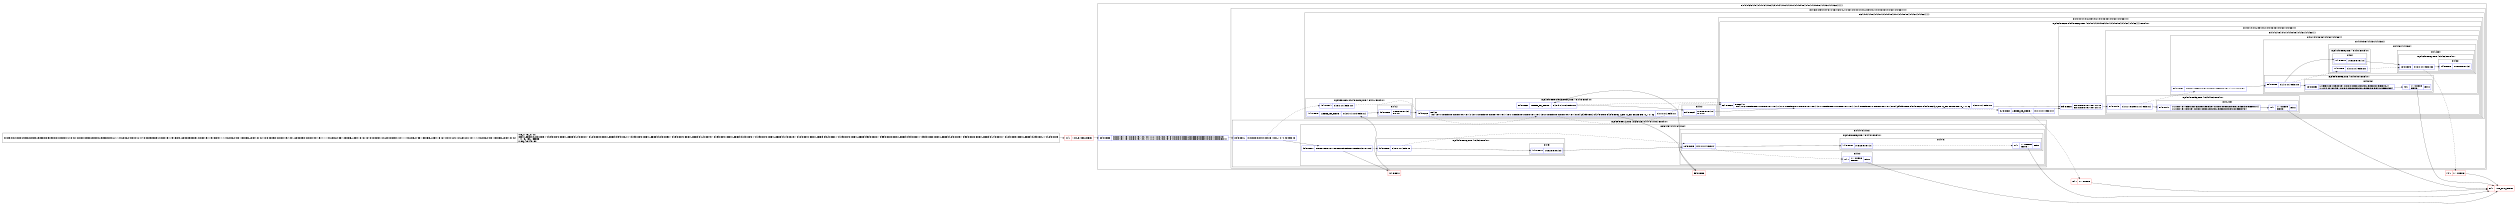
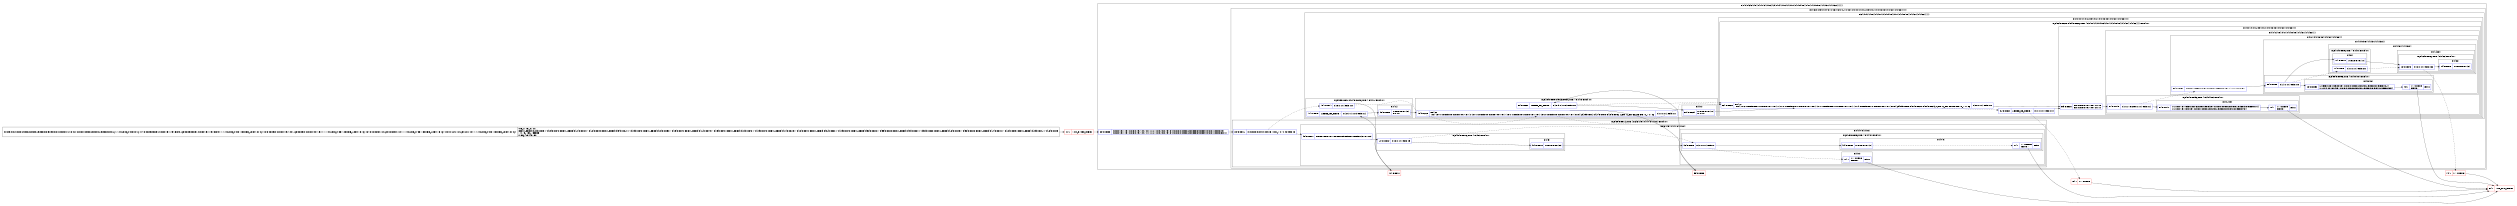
  digraph {
    fontname=Lato
    rankdir=LR
    node [color=blue fontname=Lato shape=record]
    edge [fontname=Lato]
    n1 [label="{42\:\ 0x001b|r7.removeView(r0)\l}"]
    n2 [label="{41\:\ 0x0019|if (r0 != null) goto L5\l}"]
    n3 [label="{44\:\ 0x0020|r7.removeView(r1)\l}"]
    n4 [label="{67\:\ ?|SYNTHETIC\lRETURN\l|return\l}"]
    n5 [label="{43\:\ 0x001e|if (r1 != null) goto L7\l}"]
    n6 [label="{66\:\ ?|SYNTHETIC\lRETURN\l|return\l}"]
    n7 [label="{40\:\ 0x0016|androidx.core.view.ViewCompat.setScrollIndicators(r8, r9, r10)\l}"]
    n8 [label="{39\:\ 0x0014|if (android.os.Build.VERSION.SDK_INT \>= 23) goto L3\l}"]
    n9 [label="{48\:\ 0x002a|r7.removeView(r0)\lr0 = null\l}"]
    n10 [label="{45\:\ 0x0024|if (r0 != null) goto L12\l}"]
    n11 [label="{47\:\ 0x0028|ADDED_TO_REGION\l|if ((r9 & 1) == 0) goto L14\l}"]
    n12 [label="{52\:\ 0x0034|r7.removeView(r1)\lr1 = null\l}"]
    n13 [label="{49\:\ 0x002e|PHI: r0 \l  PHI: (r0v2 'indicatorUp' android.view.View) = (r0v1 'indicatorUp' android.view.View), (r0v1 'indicatorUp' android.view.View), (r0v3 'indicatorUp' android.view.View) binds: [B:45:0x0024, B:47:0x0028, B:48:0x002a] A[DONT_GENERATE, DONT_INLINE]\l|if (r1 != null) goto L16\l}"]
    n14 [label="{51\:\ 0x0032|ADDED_TO_REGION\l|if ((r9 & 2) == 0) goto L18\l}"]
    n15 [label="{57\:\ 0x0042|r6.mScrollView.setOnScrollChangeListener(new androidx.appcompat.app.AlertController.C00262())\lr6.mScrollView.post(new androidx.appcompat.app.AlertController.RunnableC00273())\l}"]
    n16 [label="{69\:\ ?|SYNTHETIC\lRETURN\l|return\l}"]
    n17 [label="{56\:\ 0x0040|if (r6.mMessage != null) goto L24\l}"]
    n18 [label="{60\:\ 0x005b|r4.setOnScrollListener(new androidx.appcompat.app.AlertController.C00284())\lr6.mListView.post(new androidx.appcompat.app.AlertController.RunnableC00295())\l}"]
    n19 [label="{70\:\ ?|SYNTHETIC\lRETURN\l|return\l}"]
    n20 [label="{59\:\ 0x0059|if (r4 != null) goto L28\l}"]
    n21 [label="{62\:\ 0x0070|r7.removeView(r2)\l}"]
    n22 [label="{61\:\ 0x006e|if (r2 != null) goto L31\l}"]
    n23 [label="{64\:\ 0x0075|r7.removeView(r3)\l}"]
    n24 [label="{63\:\ 0x0073|if (r3 != null) goto L33\l}"]
    n25 [label="{58\:\ 0x0057|android.widget.ListView android.widget.ListView r4 = r6.mListView\l}"]
    n26 [label="{55\:\ 0x003c|final android.view.View r2 = r0\lfinal android.view.View r3 = r1\l}"]
-   n27 [label="{53\:\ 0x0038|BLOCK: r1 \l  PHI: (r1v3 'indicatorDown' android.view.View) = (r1v2 'indicatorDown' android.view.View), (r1v2 'indicatorDown' android.view.View), (r1v4 'indicatorDown' android.view.View) binds: [B:49:0x002e, B:51:0x0032, B:52:0x0034] A[DONT_GENERATE, DONT_INLINE]\l|if (r0 != null) goto L22\l}"]
+   n27 [label="{53\:\ 0x0038|PHI: r1 \l  PHI: (r1v3 'indicatorDown' android.view.View) = (r1v2 'indicatorDown' android.view.View), (r1v2 'indicatorDown' android.view.View), (r1v4 'indicatorDown' android.view.View) binds: [B:49:0x002e, B:51:0x0032, B:52:0x0034] A[DONT_GENERATE, DONT_INLINE]\l|if (r0 != null) goto L22\l}"]
    n28 [label="{54\:\ 0x003a|ADDED_TO_REGION\l|if (r1 != null) goto L22\l}"]
    n29 [label="{38\:\ 0x0000|android.view.View android.view.View r0 = r6.mWindow.findViewById(androidx.appcompat.C0019R.C0022id.scrollIndicatorUp)\landroid.view.View android.view.View r1 = r6.mWindow.findViewById(androidx.appcompat.C0019R.C0022id.scrollIndicatorDown)\l}"]
    n30 [color=red label="{37\:\ ?|MTH_EXIT_BLOCK\l}"]
    n31 [color=red label="{46\:\ 0x0026}"]
    n32 [color=red label="{50\:\ 0x0030}"]
    n33 [color=red label="{71\:\ ?|SYNTHETIC\l}"]
    n34 [color=red label="{68\:\ ?|SYNTHETIC\l}"]
    n35 [color=red label="{36\:\ ?|MTH_ENTER_BLOCK\l}"]
    n36 [label="{private void androidx.appcompat.app.AlertController.setScrollIndicators((r6v0 'this' androidx.appcompat.app.AlertController A[IMMUTABLE_TYPE, THIS]), (r7v0 'contentPanel' android.view.ViewGroup A[D('contentPanel' android.view.ViewGroup), IMMUTABLE_TYPE, METHOD_ARGUMENT]), (r8v0 'content' android.view.View A[D('content' android.view.View), IMMUTABLE_TYPE, METHOD_ARGUMENT]), (r9v0 'indicators' int A[D('indicators' int), IMMUTABLE_TYPE, METHOD_ARGUMENT]), (r10v0 'mask' int A[D('mask' int), IMMUTABLE_TYPE, METHOD_ARGUMENT]))  | USE_LINES_HINTS\lCROSS_EDGE: B:43:0x001e \-\> B:65:0x0078, CROSS_EDGE: B:41:0x0019 \-\> B:43:0x001e, CROSS_EDGE: B:57:0x0042 \-\> B:65:0x0078, CROSS_EDGE: B:60:0x005b \-\> B:65:0x0078, CROSS_EDGE: B:64:0x0075 \-\> B:65:0x0078, CROSS_EDGE: B:63:0x0073 \-\> B:65:0x0078, CROSS_EDGE: B:61:0x006e \-\> B:63:0x0073, CROSS_EDGE: B:54:0x003a \-\> B:65:0x0078, CROSS_EDGE: B:53:0x0038 \-\> B:55:0x003c, CROSS_EDGE: B:51:0x0032 \-\> B:53:0x0038, CROSS_EDGE: B:49:0x002e \-\> B:53:0x0038, CROSS_EDGE: B:47:0x0028 \-\> B:49:0x002e, CROSS_EDGE: B:45:0x0024 \-\> B:49:0x002e\lINLINE_NOT_NEEDED\lTYPE_VARS: EMPTY\l}" color=""]
    subgraph cluster_1 {
      label="R(2:1|(2:(3:3|(1:5)|(2:(2:7|8)|(1:10)))|(3:(1:14)|(1:18)|(1:(2:22|(2:(2:24|25)|(2:26|(2:(2:28|29)|(2:(1:31)|(1:(1:33)))))))))))"
      n29
      subgraph cluster_2 {
        label="R(2:(3:3|(1:5)|(2:(2:7|8)|(1:10)))|(3:(1:14)|(1:18)|(1:(2:22|(2:(2:24|25)|(2:26|(2:(2:28|29)|(2:(1:31)|(1:(1:33))))))))))"
        subgraph cluster_3 {
          label="IF [B:39:0x0014] THEN: R(3:3|(1:5)|(2:(2:7|8)|(1:10))) ELSE: null"
          n8
          subgraph cluster_4 {
            label="R(3:3|(1:5)|(2:(2:7|8)|(1:10)))"
            n7
            subgraph cluster_5 {
              label="IF [B:41:0x0019] THEN: R(1:5) ELSE: null"
              n2
              subgraph cluster_6 {
                label="R(1:5)"
                n1
              }
            }
            subgraph cluster_7 {
              label="R(2:(2:7|8)|(1:10))"
              subgraph cluster_8 {
                label="IF [B:43:0x001e] THEN: R(2:7|8) ELSE: null"
                n5
                subgraph cluster_9 {
                  label="R(2:7|8)"
                  n3
                  n4
                }
              }
              subgraph cluster_10 {
                label="R(1:10)"
                n6
              }
            }
          }
        }
        subgraph cluster_11 {
          label="R(3:(1:14)|(1:18)|(1:(2:22|(2:(2:24|25)|(2:26|(2:(2:28|29)|(2:(1:31)|(1:(1:33)))))))))"
          subgraph cluster_12 {
            label="IF [B:45:0x0024, B:47:0x0028] THEN: R(1:14) ELSE: null"
            n10
            n11
            subgraph cluster_13 {
              label="R(1:14)"
              n9
            }
          }
          subgraph cluster_14 {
            label="IF [B:49:0x002e, B:51:0x0032] THEN: R(1:18) ELSE: null"
            n13
            n14
            subgraph cluster_15 {
              label="R(1:18)"
              n12
            }
          }
          subgraph cluster_16 {
            label="R(1:(2:22|(2:(2:24|25)|(2:26|(2:(2:28|29)|(2:(1:31)|(1:(1:33))))))))"
            subgraph cluster_17 {
              label="IF [B:53:0x0038, B:54:0x003a] THEN: R(2:22|(2:(2:24|25)|(2:26|(2:(2:28|29)|(2:(1:31)|(1:(1:33))))))) ELSE: null"
              n27
              n28
              subgraph cluster_18 {
                label="R(2:22|(2:(2:24|25)|(2:26|(2:(2:28|29)|(2:(1:31)|(1:(1:33)))))))"
                n26
                subgraph cluster_19 {
                  label="R(2:(2:24|25)|(2:26|(2:(2:28|29)|(2:(1:31)|(1:(1:33))))))"
                  subgraph cluster_20 {
                    label="IF [B:56:0x0040] THEN: R(2:24|25) ELSE: null"
                    n17
                    subgraph cluster_21 {
                      label="R(2:24|25)"
                      n15
                      n16
                    }
                  }
                  subgraph cluster_22 {
                    label="R(2:26|(2:(2:28|29)|(2:(1:31)|(1:(1:33)))))"
                    n25
                    subgraph cluster_23 {
                      label="R(2:(2:28|29)|(2:(1:31)|(1:(1:33))))"
                      subgraph cluster_24 {
                        label="IF [B:59:0x0059] THEN: R(2:28|29) ELSE: null"
                        n20
                        subgraph cluster_25 {
                          label="R(2:28|29)"
                          n18
                          n19
                        }
                      }
                      subgraph cluster_26 {
                        label="R(2:(1:31)|(1:(1:33)))"
                        subgraph cluster_27 {
                          label="IF [B:61:0x006e] THEN: R(1:31) ELSE: null"
                          n22
                          subgraph cluster_28 {
                            label="R(1:31)"
                            n21
                          }
                        }
                        subgraph cluster_29 {
                          label="R(1:(4:33))"
                          subgraph cluster_30 {
                            label="IF [B:63:0x0073] THEN: R(1:33) ELSE: null"
                            n24
                            subgraph cluster_31 {
                              label="R(1:33)"
                              n23
                            }
                          }
                        }
                      }
                    }
                  }
                }
              }
            }
          }
        }
      }
    }
    n1 -> n5
    n2 -> n1
    n2 -> n5 [style=dashed]
    n3 -> n4 [style=dashed]
    n4 -> n30
    n5 -> n3
    n5 -> n6 [style=dashed]
    n6 -> n30
    n7 -> n2
    n8 -> n7
    n8 -> n10 [style=dashed]
    n9 -> n13
    n10 -> n13 [style=dashed]
-   n7 -> n31
+   n10 -> n31
    n11 -> n9
    n12 -> n27
    n13 -> n27 [style=dashed]
    n13 -> n32
    n14 -> n12
    n14 -> n27 [style=dashed]
    n15 -> n16
    n16 -> n30
    n17 -> n15
    n17 -> n25 [style=dashed]
    n18 -> n19
    n19 -> n30
    n20 -> n18
    n20 -> n21
    n20 -> n22 [style=dashed]
    n21 -> n24
    n22 -> n24 [style=dashed]
    n24 -> n23
    n24 -> n33 [style=dashed]
    n25 -> n20
    n26 -> n17
    n27 -> n26
    n27 -> n28 [style=dashed]
    n28 -> n26
    n28 -> n34 [style=dashed]
    n29 -> n8
    n31 -> n11
    n32 -> n14
    n33 -> n30
    n34 -> n30
    n35 -> n29
    n36 -> n35
  }
